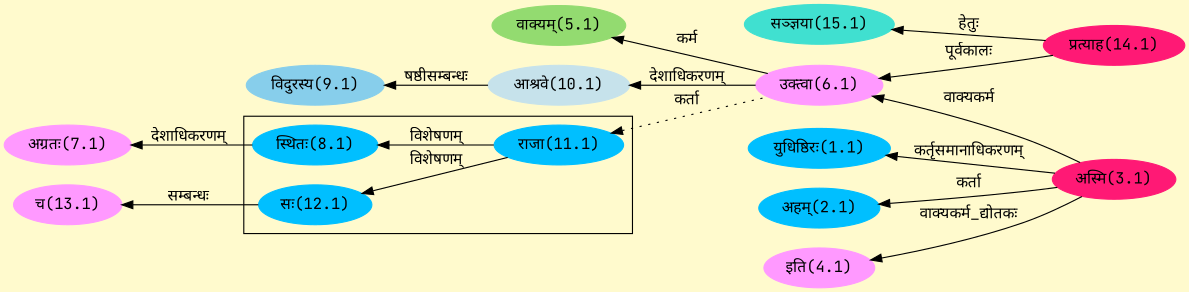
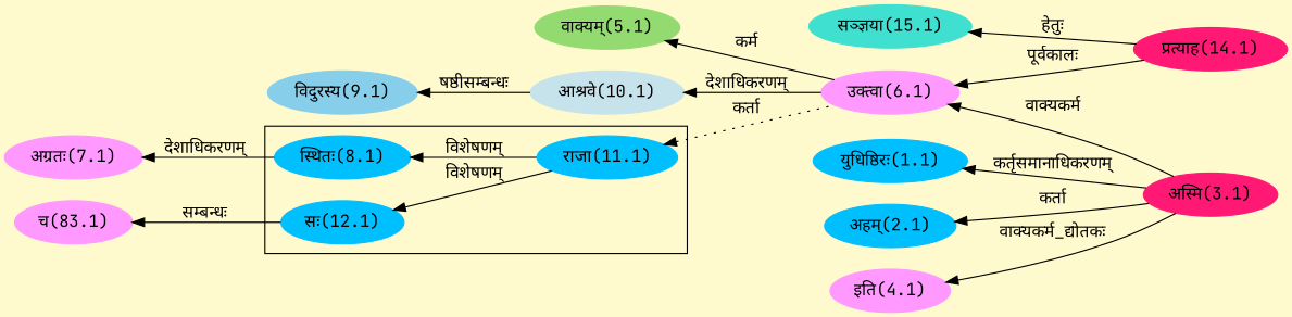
  digraph {
    bgcolor=lemonchiffon1
    compound=true
    fontname="JetBrains Mono"
    rankdir=LR
    node [color="#00BFFF" fontname="JetBrains Mono" style=filled]
    edge [dir=back fontname="JetBrains Mono"]
    n1 [label="स्थितः(8.1)"]
    n2 [label="राजा(11.1)"]
    n3 [label="सः(12.1)"]
    n4 [color="#FF99FF" label="उक्त्वा(6.1)"]
    n5 [color="#FF1975" label="प्रत्याह(14.1)"]
    n6 [color="#FF1975" label="अस्मि(3.1)"]
    n7 [label="युधिष्ठिरः(1.1)"]
    n8 [label="अहम्(2.1)"]
    n9 [color="#FF99FF" label="इति(4.1)"]
    n10 [color="#93DB70" label="वाक्यम्(5.1)"]
    n11 [color="#FF99FF" label="अग्रतः(7.1)"]
    n12 [color="#87CEEB" label="विदुरस्य(9.1)"]
    n13 [color="#C6E2EB" label="आश्रवे(10.1)"]
-   n14 [color="#FF99FF" label="च(13.1)"]
+   n14 [color="#FF99FF" label="च(83.1)"]
    n15 [color="#40E0D0" label="सञ्ज्ञया(15.1)"]
    subgraph cluster_1 {
      n1
      n2
      n3
    }
    n1 -> n2 [label="विशेषणम्"]
    n2 -> n4 [label="कर्ता" style=dotted]
    n3 -> n2 [label="विशेषणम्"]
    n4 -> n5 [label="पूर्वकालः"]
    n4 -> n6 [label="वाक्यकर्म"]
    n7 -> n6 [label="कर्तृसमानाधिकरणम्"]
    n8 -> n6 [label="कर्ता"]
    n9 -> n6 [label="वाक्यकर्म_द्योतकः"]
    n10 -> n4 [label="कर्म"]
    n11 -> n1 [label="देशाधिकरणम्"]
    n12 -> n13 [label="षष्ठीसम्बन्धः"]
    n13 -> n4 [label="देशाधिकरणम्"]
    n14 -> n3 [label="सम्बन्धः"]
    n15 -> n5 [label="हेतुः"]
  }
